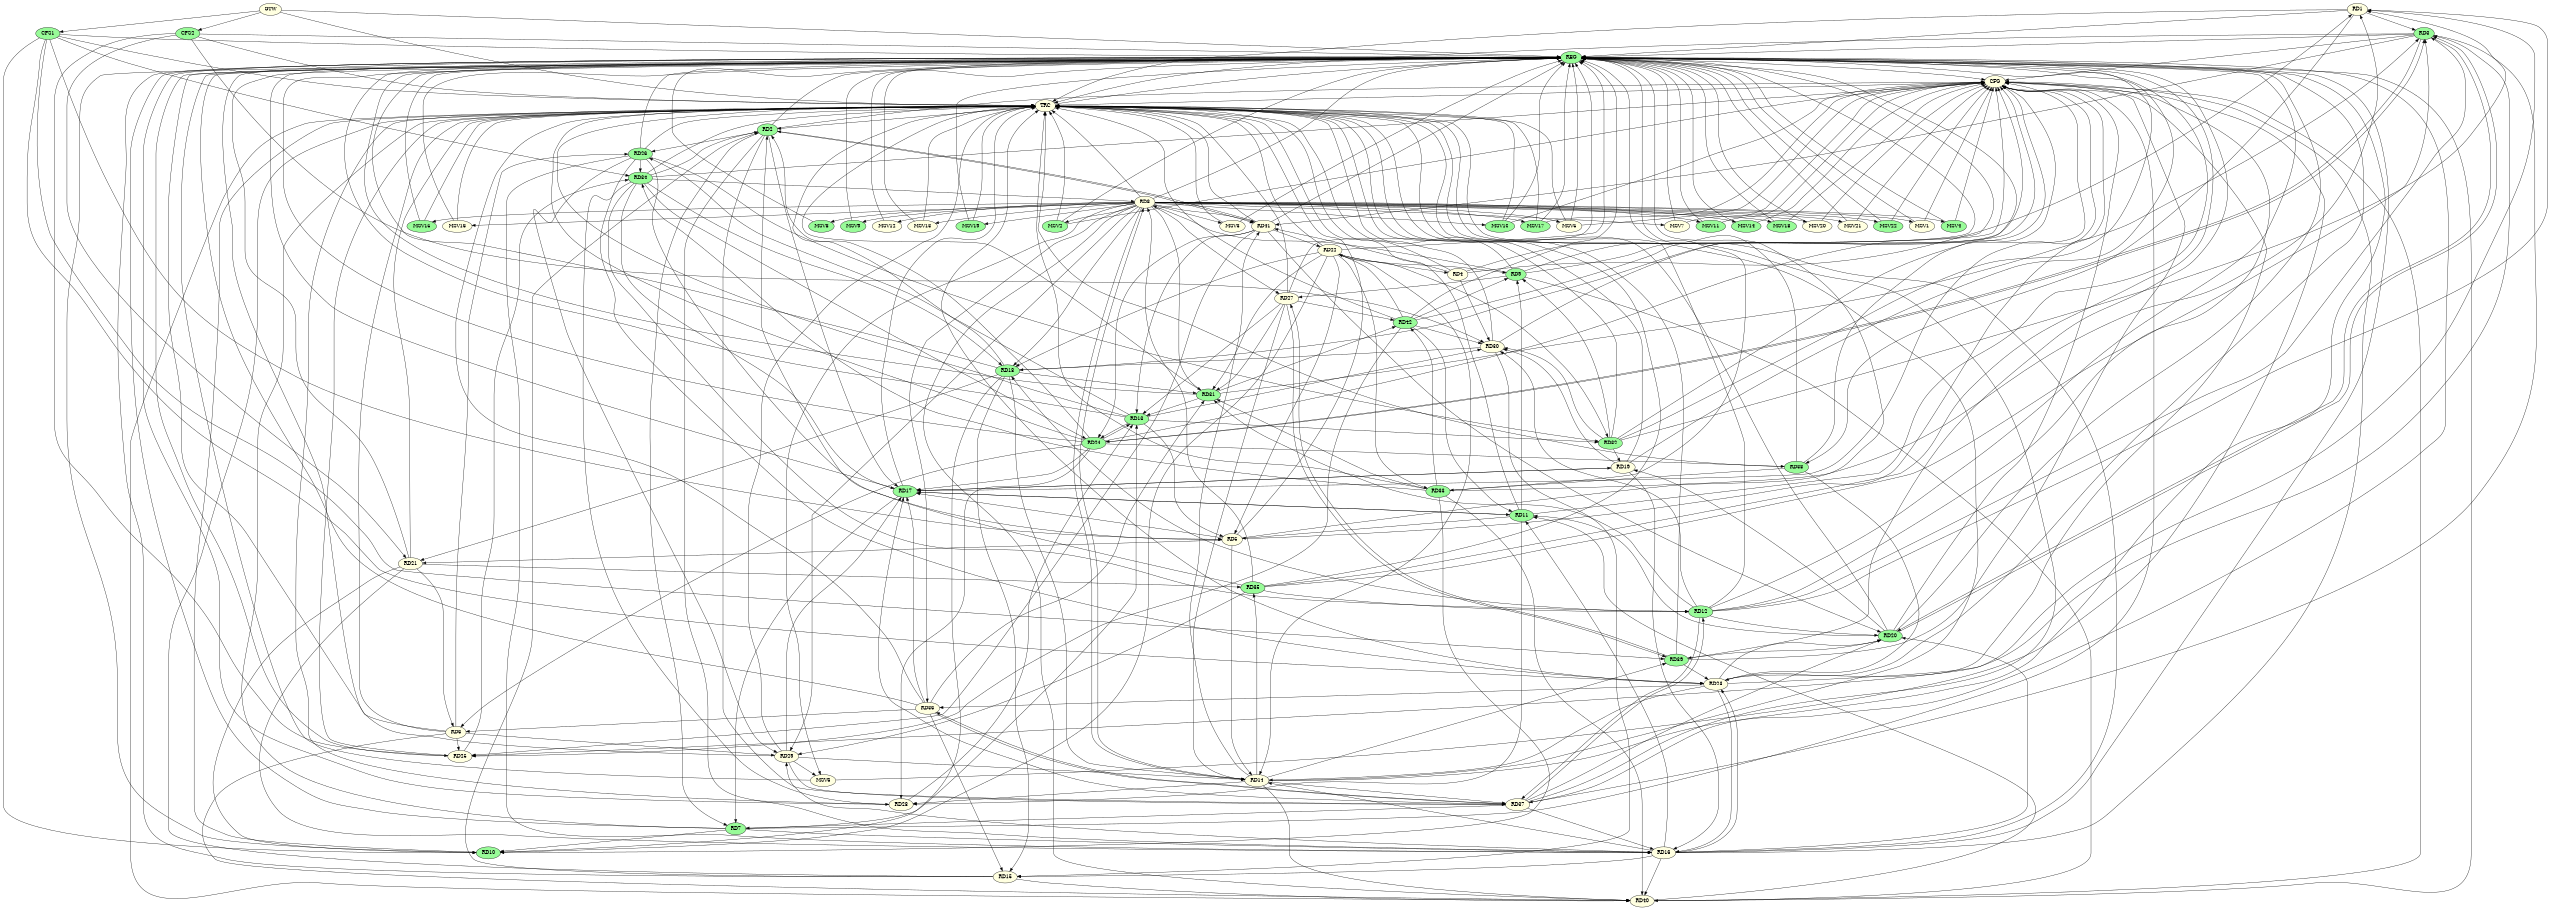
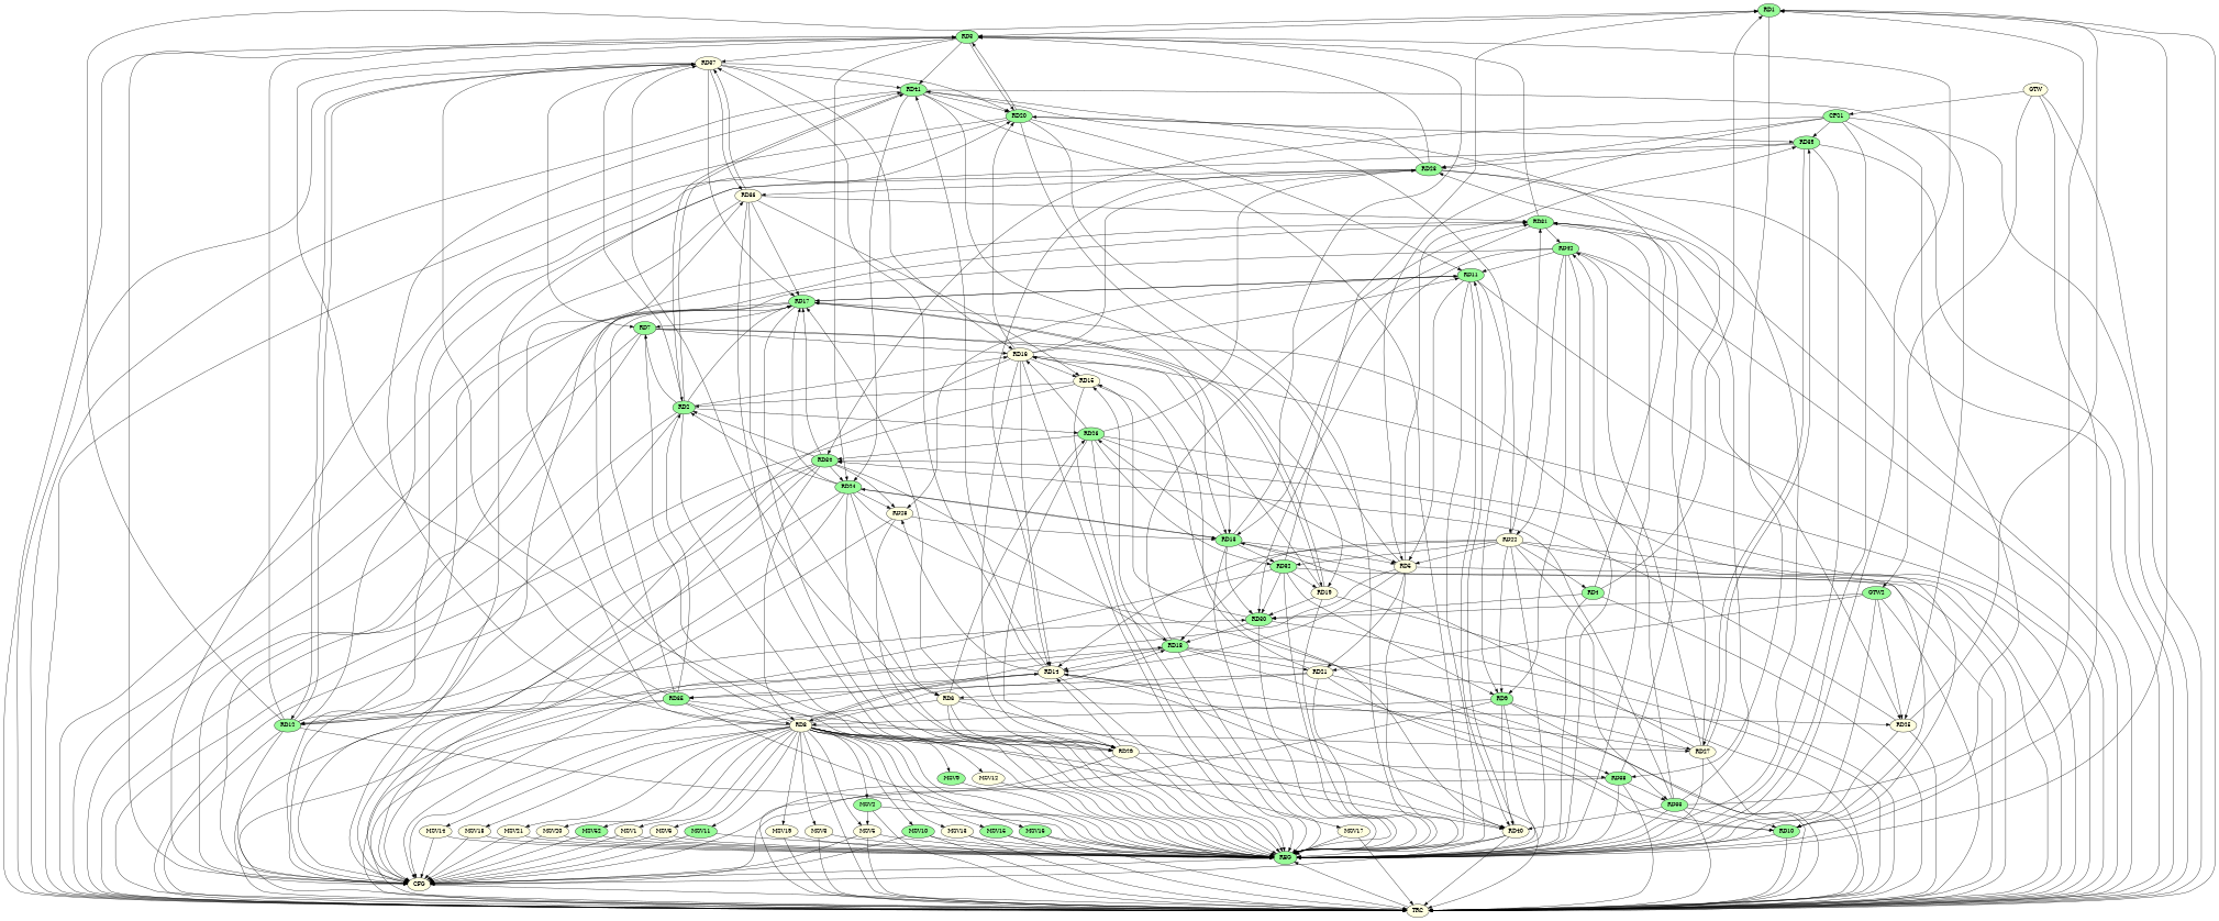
  strict digraph {
    node [fillcolor=palegreen style=filled]
-   n1 [fillcolor=lightyellow label=RD1]
+   n1 [label=RD1]
    n2 [label=RD3]
    n3 [label=RD38]
    n4 [label=REG]
    n5 [fillcolor=lightyellow label=TRC]
    n6 [fillcolor=lightyellow label=RD37]
-   n7 [fillcolor=lightyellow label=RD41]
+   n7 [label=RD41]
    n8 [fillcolor=lightyellow label=CFG]
    n9 [label=RD20]
    n10 [label=RD24]
-   n11 [fillcolor=lightyellow label=RD23]
+   n11 [label=RD23]
    n12 [label=RD33]
    n13 [label=RD2]
    n14 [label=RD7]
    n15 [fillcolor=lightyellow label=RD16]
    n16 [label=RD17]
    n17 [label=RD26]
    n18 [label=RD10]
    n19 [label=RD13]
    n20 [fillcolor=lightyellow label=RD14]
    n21 [fillcolor=lightyellow label=RD29]
    n22 [label=RD11]
    n23 [fillcolor=lightyellow label=RD15]
    n24 [fillcolor=lightyellow label=RD19]
    n25 [fillcolor=lightyellow label=RD5]
    n26 [label=RD32]
    n27 [label=RD34]
    n28 [fillcolor=lightyellow label=RD36]
    n29 [label=RD12]
    n30 [fillcolor=lightyellow label=RD22]
    n31 [fillcolor=lightyellow label=RD25]
    n32 [label=RD39]
    n33 [fillcolor=lightyellow label=RD6]
    n34 [fillcolor=lightyellow label=RD28]
-   n35 [fillcolor=lightyellow label=RD4]
-   n36 [fillcolor=lightyellow label=RD30]
+   n35 [label=RD4]
+   n36 [label=RD30]
    n37 [label=RD18]
    n38 [fillcolor=lightyellow label=RD21]
    n39 [fillcolor=lightyellow label=RD40]
    n40 [fillcolor=lightyellow label=RD8]
    n41 [label=RD35]
    n42 [label=RD31]
    n43 [label=RD9]
    n44 [fillcolor=lightyellow label=RD27]
    n45 [fillcolor=lightyellow label=MSV1]
    n46 [label=MSV2]
    n47 [fillcolor=lightyellow label=MSV3]
-   n48 [label=MSV4]
    n49 [fillcolor=lightyellow label=MSV5]
    n50 [fillcolor=lightyellow label=MSV6]
-   n51 [fillcolor=lightyellow label=MSV7]
-   n52 [label=MSV8]
    n53 [label=MSV9]
    n54 [label=MSV10]
    n55 [label=MSV11]
    n56 [fillcolor=lightyellow label=MSV12]
    n57 [fillcolor=lightyellow label=MSV13]
-   n58 [label=MSV14]
+   n58 [fillcolor=lightyellow label=MSV14]
    n59 [label=MSV15]
-   n60 [fillcolor=lightyellow label=MSV16]
-   n61 [label=MSV17]
-   n62 [label=MSV18]
-   n63 [label=MSV19]
+   n60 [label=MSV16]
+   n61 [fillcolor=lightyellow label=MSV17]
+   n62 [fillcolor=lightyellow label=MSV18]
+   n63 [fillcolor=lightyellow label=MSV19]
    n64 [fillcolor=lightyellow label=MSV20]
    n65 [fillcolor=lightyellow label=MSV21]
-   n66 [label=MSV22]
+   n66 [label=MSV52]
    n67 [label=RD42]
    n68 [label=CPS1]
-   n69 [label=CPS2]
+   n69 [label=GTW2]
    n70 [fillcolor=lightyellow label=GTW]
    n1 -> n2
    n1 -> n3
    n1 -> n4
    n1 -> n5
    n2 -> n4
    n2 -> n5
    n2 -> n6
    n2 -> n7
    n2 -> n8
    n2 -> n9
    n2 -> n10
    n3 -> n4
    n3 -> n5
    n3 -> n8
    n3 -> n11
    n3 -> n12
    n4 -> n8
    n5 -> n4
    n6 -> n4
    n6 -> n5
+   n6 -> n7
    n6 -> n9
    n6 -> n14
    n6 -> n15
    n6 -> n16
    n6 -> n28
    n6 -> n29
    n7 -> n4
    n7 -> n5
    n7 -> n9
    n7 -> n10
    n7 -> n13
    n7 -> n19
    n7 -> n30
    n7 -> n31
    n8 -> n5
    n9 -> n2
    n9 -> n4
    n9 -> n5
    n9 -> n8
    n9 -> n22
    n9 -> n24
    n9 -> n32
-   n10 -> n2
+   n19 -> n2
    n10 -> n3
    n10 -> n4
    n10 -> n5
    n10 -> n8
    n10 -> n13
    n10 -> n16
    n10 -> n19
    n10 -> n33
    n10 -> n34
    n11 -> n2
    n11 -> n4
    n11 -> n5
    n11 -> n8
    n11 -> n9
-   n11 -> n15
    n11 -> n20
    n11 -> n28
    n12 -> n1
    n12 -> n4
    n12 -> n5
    n12 -> n18
    n12 -> n27
    n12 -> n39
    n12 -> n42
    n12 -> n67
    n13 -> n4
-   n5 -> n13
+   n13 -> n5
    n13 -> n6
    n13 -> n7
    n13 -> n8
    n13 -> n14
    n13 -> n15
    n13 -> n16
    n13 -> n17
    n14 -> n4
    n14 -> n5
    n14 -> n8
    n14 -> n15
    n14 -> n18
    n14 -> n19
    n15 -> n4
    n15 -> n5
    n15 -> n8
    n15 -> n9
    n15 -> n11
    n15 -> n20
    n15 -> n21
    n15 -> n22
    n15 -> n23
    n16 -> n4
    n16 -> n5
    n16 -> n8
    n16 -> n14
    n16 -> n22
    n16 -> n24
    n17 -> n4
    n17 -> n5
    n17 -> n11
    n17 -> n15
    n17 -> n21
    n17 -> n25
    n17 -> n26
    n17 -> n27
    n18 -> n4
    n18 -> n5
    n19 -> n4
    n19 -> n5
    n19 -> n10
    n19 -> n17
    n19 -> n25
    n19 -> n26
    n19 -> n36
    n20 -> n4
    n20 -> n5
    n20 -> n6
    n20 -> n7
-   n20 -> n32
+   n25 -> n32
    n20 -> n34
    n20 -> n39
    n20 -> n40
    n20 -> n41
-   n21 -> n50
+   n21 -> n3
    n21 -> n4
    n21 -> n5
    n21 -> n6
    n21 -> n16
    n21 -> n20
    n22 -> n4
    n22 -> n5
    n22 -> n16
    n22 -> n25
    n22 -> n34
-   n15 -> n39
+   n22 -> n39
    n22 -> n43
    n23 -> n4
    n23 -> n5
    n23 -> n13
    n23 -> n39
    n24 -> n4
    n24 -> n5
    n24 -> n15
    n24 -> n16
    n24 -> n36
    n25 -> n4
    n25 -> n5
    n25 -> n8
    n25 -> n16
    n25 -> n20
    n25 -> n38
    n26 -> n1
    n26 -> n4
    n26 -> n5
    n26 -> n8
    n26 -> n24
    n26 -> n36
    n26 -> n43
    n27 -> n5
    n27 -> n8
    n27 -> n10
    n27 -> n13
    n27 -> n16
    n27 -> n29
    n27 -> n34
    n27 -> n37
    n27 -> n40
    n28 -> n4
    n28 -> n5
    n28 -> n6
    n28 -> n16
    n28 -> n23
    n28 -> n33
    n28 -> n42
    n29 -> n1
    n29 -> n2
    n29 -> n4
    n29 -> n5
    n29 -> n6
    n29 -> n8
    n29 -> n9
    n29 -> n36
    n29 -> n37
    n29 -> n42
    n30 -> n4
    n30 -> n5
    n30 -> n12
    n30 -> n18
    n30 -> n20
    n30 -> n25
    n30 -> n26
    n30 -> n35
    n30 -> n37
    n30 -> n42
    n30 -> n43
-   n1 -> n31
+   n31 -> n1
    n31 -> n4
    n31 -> n5
    n31 -> n27
    n32 -> n4
    n32 -> n5
    n32 -> n8
    n32 -> n11
    n32 -> n44
    n33 -> n4
    n33 -> n5
    n33 -> n17
    n33 -> n21
    n33 -> n31
    n33 -> n39
    n34 -> n4
    n34 -> n5
    n34 -> n19
    n35 -> n1
    n35 -> n4
    n35 -> n5
    n35 -> n7
    n35 -> n36
    n36 -> n4
    n36 -> n5
    n36 -> n23
    n36 -> n37
    n37 -> n4
    n37 -> n5
    n37 -> n8
    n37 -> n18
    n37 -> n20
    n37 -> n23
    n37 -> n38
    n37 -> n42
    n38 -> n4
    n38 -> n5
    n38 -> n15
    n38 -> n18
    n38 -> n33
    n38 -> n41
    n39 -> n4
    n39 -> n5
    n39 -> n8
    n39 -> n22
    n40 -> n4
    n40 -> n5
    n40 -> n7
    n40 -> n20
    n40 -> n21
    n40 -> n28
    n40 -> n37
    n40 -> n39
    n40 -> n42
    n40 -> n44
    n40 -> n45
    n40 -> n46
    n40 -> n47
-   n40 -> n48
    n40 -> n49
    n40 -> n50
-   n40 -> n51
-   n40 -> n52
    n40 -> n53
    n40 -> n54
    n40 -> n55
    n40 -> n56
    n40 -> n57
    n40 -> n58
    n40 -> n59
    n40 -> n60
    n40 -> n61
    n40 -> n62
    n40 -> n63
    n40 -> n64
    n40 -> n65
    n40 -> n66
    n41 -> n2
    n41 -> n4
    n41 -> n5
    n41 -> n13
+   n41 -> n16
    n41 -> n21
    n41 -> n29
    n41 -> n40
    n42 -> n2
    n42 -> n4
    n42 -> n5
    n42 -> n19
    n42 -> n67
    n43 -> n4
    n43 -> n5
    n43 -> n8
    n43 -> n39
    n43 -> n40
    n43 -> n44
    n44 -> n4
    n44 -> n5
    n44 -> n19
    n44 -> n20
    n44 -> n32
    n44 -> n42
    n44 -> n67
    n45 -> n4
    n45 -> n8
    n46 -> n4
    n46 -> n5
-   n46 -> n8
+   n46 -> n49
    n47 -> n4
    n47 -> n5
-   n48 -> n4
-   n48 -> n8
    n49 -> n4
    n49 -> n5
    n49 -> n8
    n50 -> n4
    n50 -> n8
-   n51 -> n4
-   n51 -> n8
-   n52 -> n4
    n53 -> n4
    n54 -> n4
    n54 -> n5
    n54 -> n8
    n55 -> n4
    n55 -> n8
    n56 -> n4
    n57 -> n4
    n57 -> n5
    n58 -> n4
    n58 -> n8
    n59 -> n4
    n59 -> n5
    n60 -> n4
    n60 -> n5
    n61 -> n4
    n61 -> n5
-   n61 -> n8
    n62 -> n4
    n62 -> n8
    n63 -> n4
    n63 -> n5
    n64 -> n4
    n64 -> n8
    n65 -> n4
    n65 -> n8
    n66 -> n4
    n66 -> n8
    n67 -> n4
    n67 -> n5
    n67 -> n8
    n67 -> n22
    n67 -> n30
    n67 -> n31
    n67 -> n36
    n67 -> n43
    n68 -> n4
    n68 -> n5
    n68 -> n11
    n68 -> n18
    n68 -> n25
    n68 -> n27
    n68 -> n32
    n69 -> n4
    n69 -> n5
    n69 -> n31
    n69 -> n36
    n69 -> n38
    n70 -> n4
    n70 -> n5
    n70 -> n68
    n70 -> n69
  }
